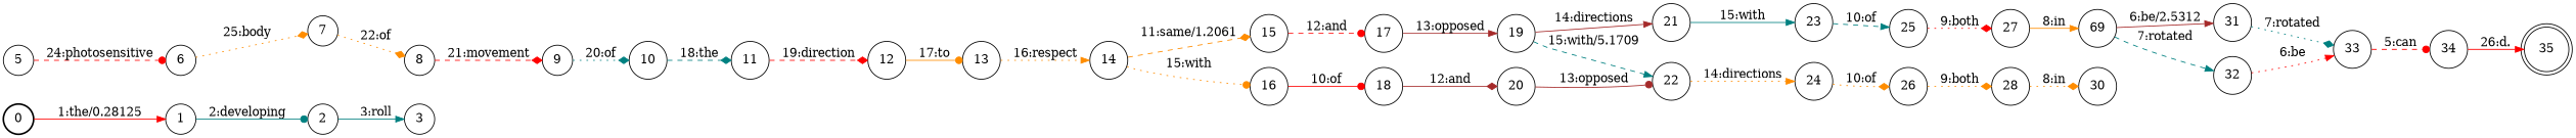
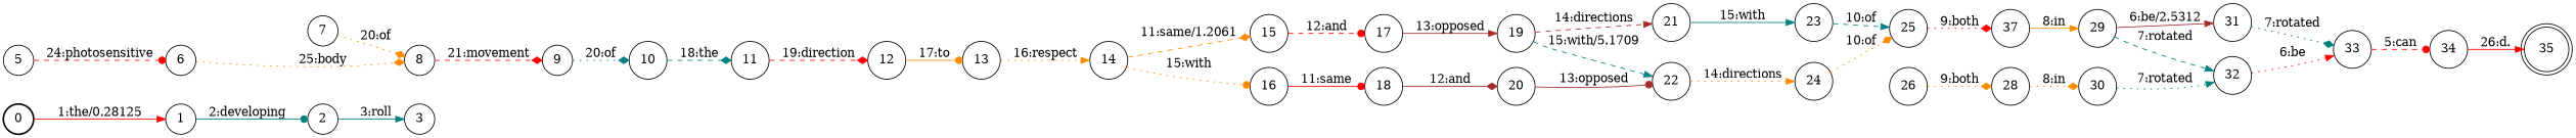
  digraph {
    nodesep=0.25
    rankdir=LR
    ranksep=0.4
    node [fontsize=14 shape=circle style=solid]
    edge [arrowhead=normal color=darkorange fontsize=14 style=dotted]
    n1 [label=0 style=bold]
    n2 [label=1]
    n3 [label=2]
    n4 [label=3]
    n5 [label=5]
    n6 [label=6]
    n7 [label=7]
    n8 [label=8]
    n9 [label=9]
    n10 [label=10]
    n11 [label=11]
    n12 [label=12]
    n13 [label=13]
    n14 [label=14]
    n15 [label=15]
    n16 [label=16]
    n17 [label=17]
    n18 [label=18]
    n19 [label=19]
    n20 [label=20]
    n21 [label=21]
    n22 [label=22]
    n23 [label=23]
    n24 [label=24]
    n25 [label=25]
    n26 [label=26]
-   n27 [label=27]
+   n27 [label=37]
    n28 [label=28]
-   n29 [label=69]
+   n29 [label=29]
    n30 [label=30]
    n31 [label=31]
    n32 [label=32]
    n33 [label=33]
    n34 [label=34]
    n35 [label=35 shape=doublecircle]
    n1 -> n2 [color=red label="1:the/0.28125" style=solid]
    n2 -> n3 [arrowhead=dot color=teal label="2:developing" style=solid]
    n3 -> n4 [color=teal label="3:roll" style=solid]
    n5 -> n6 [arrowhead=dot color=red label="24:photosensitive" style=dashed]
-   n6 -> n7 [arrowhead=diamond label="25:body"]
-   n7 -> n8 [arrowhead=diamond label="22:of"]
+   n6 -> n8 [arrowhead=diamond label="25:body"]
+   n7 -> n8 [arrowhead=diamond label="20:of"]
    n8 -> n9 [arrowhead=diamond color=red label="21:movement" style=dashed]
    n9 -> n10 [arrowhead=diamond color=teal label="20:of"]
    n10 -> n11 [arrowhead=diamond color=teal label="18:the" style=dashed]
    n11 -> n12 [arrowhead=diamond color=red label="19:direction" style=dashed]
    n12 -> n13 [arrowhead=dot label="17:to" style=solid]
    n13 -> n14 [label="16:respect"]
    n14 -> n15 [arrowhead=diamond label="11:same/1.2061" style=dashed]
    n14 -> n16 [arrowhead=dot label="15:with"]
    n15 -> n17 [arrowhead=dot color=red label="12:and" style=dashed]
-   n16 -> n18 [arrowhead=dot color=red label="10:of" style=solid]
+   n16 -> n18 [arrowhead=dot color=red label="11:same" style=solid]
    n17 -> n19 [color=brown label="13:opposed" style=solid]
    n18 -> n20 [arrowhead=diamond color=brown label="12:and" style=solid]
-   n19 -> n21 [color=brown label="14:directions" style=solid]
+   n19 -> n21 [color=brown label="14:directions" style=dashed]
    n19 -> n22 [color=teal label="15:with/5.1709" style=dashed]
    n20 -> n22 [arrowhead=dot color=brown label="13:opposed" style=solid]
    n21 -> n23 [color=teal label="15:with" style=solid]
    n22 -> n24 [label="14:directions"]
    n23 -> n25 [color=teal label="10:of" style=dashed]
-   n24 -> n26 [arrowhead=diamond label="10:of"]
+   n24 -> n25 [arrowhead=diamond label="10:of"]
    n25 -> n27 [arrowhead=diamond color=red label="9:both"]
    n26 -> n28 [arrowhead=diamond label="9:both"]
    n27 -> n29 [label="8:in" style=solid]
    n28 -> n30 [arrowhead=diamond label="8:in"]
    n29 -> n31 [color=brown label="6:be/2.5312" style=solid]
    n29 -> n32 [color=teal label="7:rotated" style=dashed]
+   n30 -> n32 [color=teal label="7:rotated"]
    n31 -> n33 [arrowhead=diamond color=teal label="7:rotated"]
    n32 -> n33 [color=red label="6:be"]
    n33 -> n34 [arrowhead=dot color=red label="5:can" style=dashed]
    n34 -> n35 [color=red label="26:d." style=solid]
  }
